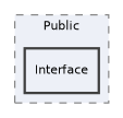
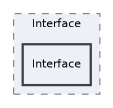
  digraph {
    compound=true
    n1 [color=grey25 fillcolor="#edf0f7" fontname=Helvetica fontsize=10 label=Interface shape=box style="filled,bold,"]
    subgraph cluster_1 {
      bgcolor="#edf0f7"
      fontname=Helvetica
      fontsize=10
-     label=Public
+     label=Interface
      pencolor=grey50
      style="filled,dashed,"
      n1
    }
  }
